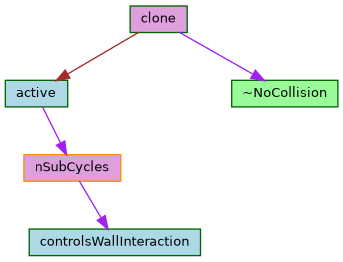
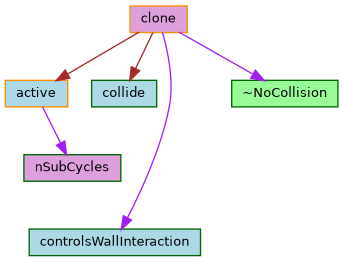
  digraph {
    rankdir=TB
    node [color=darkgreen fillcolor=lightblue fontname=Helvetica fontsize=10 shape=record style=filled]
    edge [color=purple fontname=Helvetica fontsize=10 labelfontname=Helvetica labelfontsize=10 style=solid]
-   n1 [fillcolor=plum fontcolor=black height=0.2 label=clone width=0.4]
-   n2 [height=0.2 label=active width=0.4]
+   n1 [color=darkorange fillcolor=plum fontcolor=black height=0.2 label=clone width=0.4]
+   n2 [color=darkorange height=0.2 label=active width=0.4]
+   n3 [height=0.2 label=collide width=0.4]
    n4 [height=0.2 label=controlsWallInteraction width=0.4]
    n5 [fillcolor=palegreen height=0.2 label="~NoCollision" width=0.4]
-   n6 [color=darkorange fillcolor=plum height=0.2 label=nSubCycles width=0.4]
+   n6 [fillcolor=plum height=0.2 label=nSubCycles width=0.4]
    n1 -> n2 [color=brown]
-   n6 -> n4
+   n1 -> n3 [color=brown]
+   n1 -> n4
    n1 -> n5
    n2 -> n6
  }
